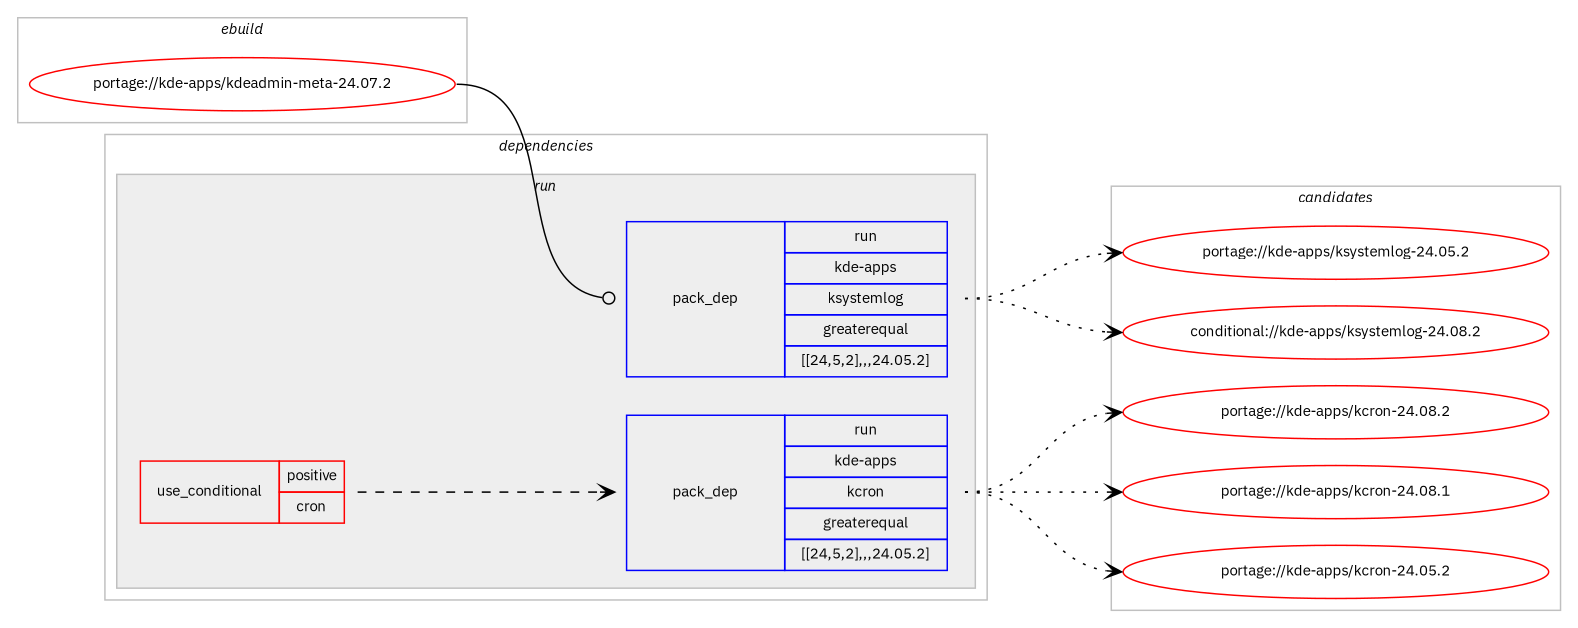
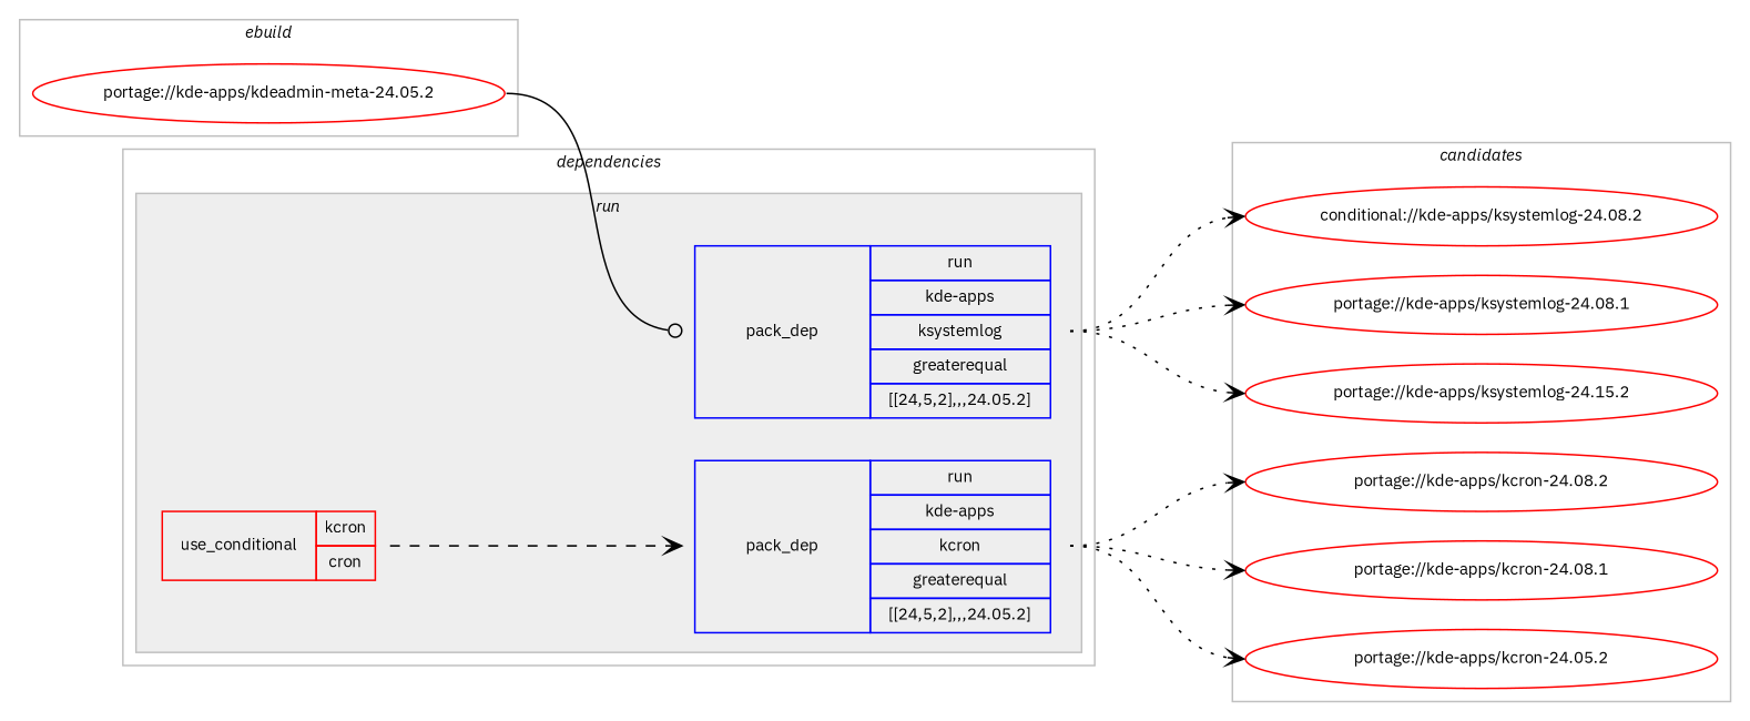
  digraph {
    compound=true
    concentrate=true
    fontname="IBM Plex Sans"
    fontsize=10
    newrank=true
    rankdir=LR
    ranksep=1.5
    node [color=red fontname="IBM Plex Sans" fontsize=10]
    edge [arrowhead=vee fontname="IBM Plex Sans" headport=w style=dotted tailport=e weight=100]
-   n1 [label="portage://kde-apps/kdeadmin-meta-24.07.2" width=4]
+   n1 [label="portage://kde-apps/kdeadmin-meta-24.05.2" width=4]
    n2 [color=blue label=<<TABLE BORDER="0" CELLBORDER="1" CELLSPACING="0" CELLPADDING="4" WIDTH="220"><TR><TD ROWSPAN="6" CELLPADDING="30">pack_dep</TD></TR><TR><TD WIDTH="110">run</TD></TR><TR><TD>kde-apps</TD></TR><TR><TD>kcron</TD></TR><TR><TD>greaterequal</TD></TR><TR><TD>[[24,5,2],,,24.05.2]</TD></TR></TABLE>> shape=none]
-   n3 [label=<<TABLE BORDER="0" CELLBORDER="1" CELLSPACING="0" CELLPADDING="4"><TR><TD ROWSPAN="3" CELLPADDING="10">use_conditional</TD></TR><TR><TD>positive</TD></TR><TR><TD>cron</TD></TR></TABLE>> shape=none]
+   n3 [label=<<TABLE BORDER="0" CELLBORDER="1" CELLSPACING="0" CELLPADDING="4"><TR><TD ROWSPAN="3" CELLPADDING="10">use_conditional</TD></TR><TR><TD>kcron</TD></TR><TR><TD>cron</TD></TR></TABLE>> shape=none]
    n4 [color=blue label=<<TABLE BORDER="0" CELLBORDER="1" CELLSPACING="0" CELLPADDING="4" WIDTH="220"><TR><TD ROWSPAN="6" CELLPADDING="30">pack_dep</TD></TR><TR><TD WIDTH="110">run</TD></TR><TR><TD>kde-apps</TD></TR><TR><TD>ksystemlog</TD></TR><TR><TD>greaterequal</TD></TR><TR><TD>[[24,5,2],,,24.05.2]</TD></TR></TABLE>> shape=none]
    n5 [label="portage://kde-apps/kcron-24.08.2" width=4]
    n6 [label="portage://kde-apps/kcron-24.08.1" width=4]
    n7 [label="portage://kde-apps/kcron-24.05.2" width=4]
    n8 [label="conditional://kde-apps/ksystemlog-24.08.2" width=4]
-   n10 [label="portage://kde-apps/ksystemlog-24.05.2" width=4]
+   n9 [label="portage://kde-apps/ksystemlog-24.08.1" width=4]
+   n10 [label="portage://kde-apps/ksystemlog-24.15.2" width=4]
    subgraph cluster_1 {
      color=gray
      label=<<i>ebuild</i>>
      n1
    }
    subgraph cluster_2 {
      color=gray
      label=<<i>dependencies</i>>
      subgraph cluster_3 {
        color=gray
        fillcolor="#eeeeee"
        label=<<i>compile</i>>
        style=filled
      }
      subgraph cluster_4 {
        color=gray
        fillcolor="#eeeeee"
        label=<<i>compile and run</i>>
        style=filled
      }
      subgraph cluster_5 {
        color=gray
        fillcolor="#eeeeee"
        label=<<i>run</i>>
        style=filled
        subgraph sub_6 {
          color=gray
          fillcolor="#eeeeee"
          label=<<i>run</i>>
          style=filled
          n3
          subgraph sub_7 {
            color=gray
            fillcolor="#eeeeee"
            label=<<i>run</i>>
            style=filled
            n2
          }
        }
        subgraph sub_8 {
          color=gray
          fillcolor="#eeeeee"
          label=<<i>run</i>>
          style=filled
          n4
        }
      }
    }
    subgraph cluster_9 {
      color=gray
      label=<<i>candidates</i>>
      rank=same
      subgraph sub_10 {
        color=black
        label=<<i>candidates</i>>
        nodesep=1
        rank=same
        n5
        n6
        n7
      }
      subgraph sub_11 {
        color=black
        label=<<i>candidates</i>>
        nodesep=1
        rank=same
        n8
+       n9
        n10
      }
    }
    n1 -> n4 [arrowhead=odot style=solid weight=20]
    n2 -> n5
    n2 -> n6
    n2 -> n7
    n3 -> n2 [style=dashed weight=20]
    n4 -> n8
+   n4 -> n9
    n4 -> n10
  }
